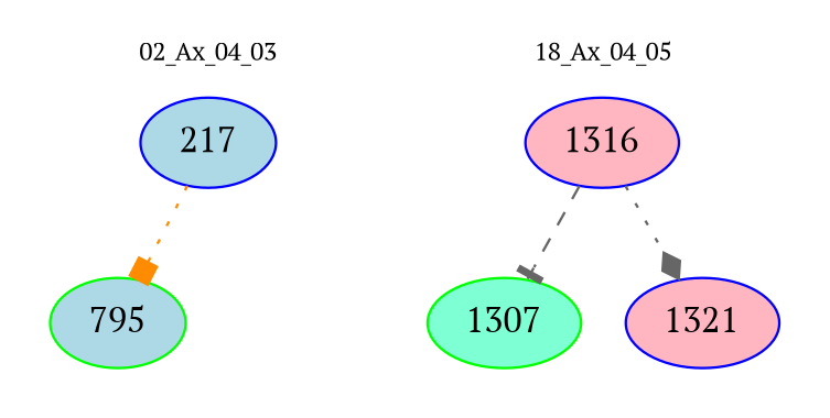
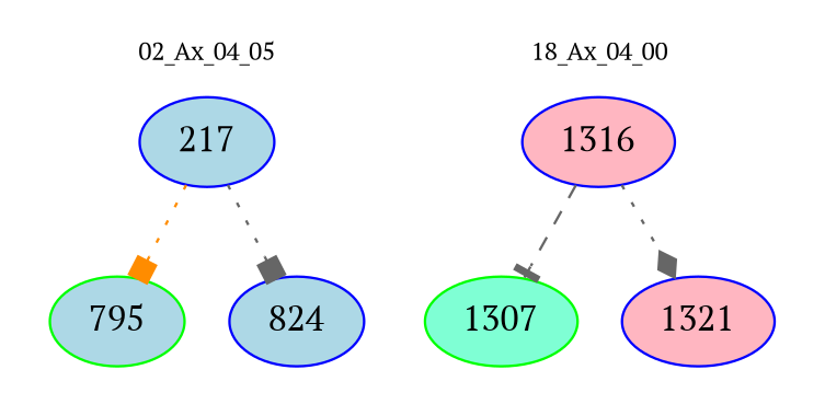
  digraph {
    fontname="PT Serif"
    node [color=blue fillcolor=lightblue fontname="PT Serif" style=filled]
    edge [arrowhead=box color=gray40 fontname="PT Serif" style=dotted]
    n1 [label=217]
    n2 [color=green label=795]
+   n3 [label=824]
    n4 [fillcolor=lightpink label=1316]
    n5 [color=green fillcolor=aquamarine label=1307]
    n6 [fillcolor=lightpink label=1321]
    subgraph cluster_1 {
      color=white
      fontsize=10
-     label="02_Ax_04_03"
+     label="02_Ax_04_05"
      n1
      n2
+     n3
    }
    subgraph cluster_2 {
      color=white
      fontsize=10
-     label="18_Ax_04_05"
+     label="18_Ax_04_00"
      n4
      n5
      n6
    }
    n1 -> n2 [color=darkorange]
+   n1 -> n3
    n4 -> n5 [arrowhead=tee style=dashed]
    n4 -> n6 [arrowhead=diamond]
  }
